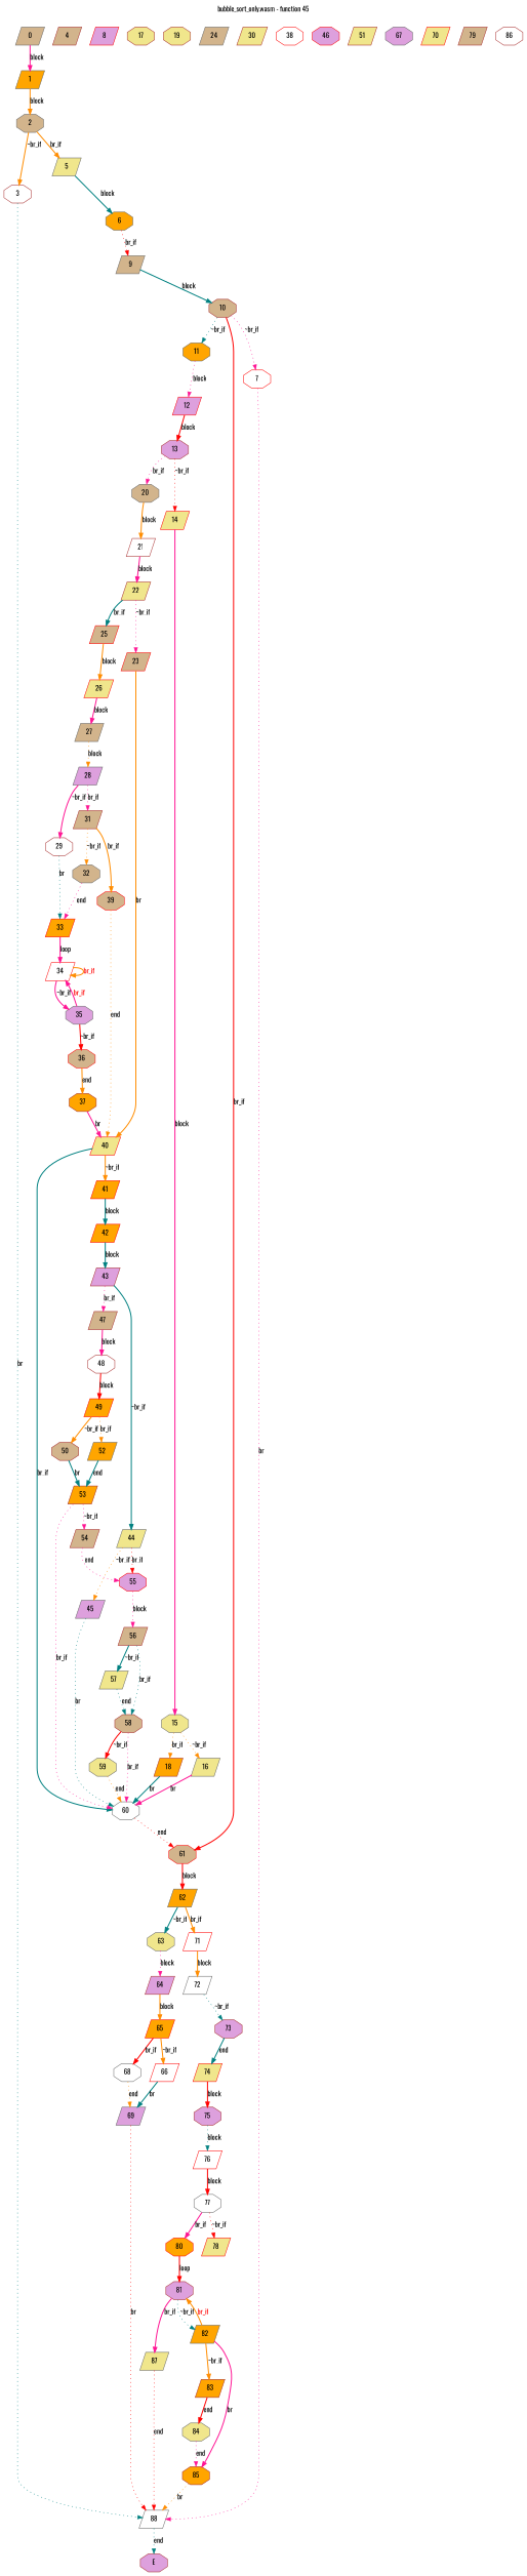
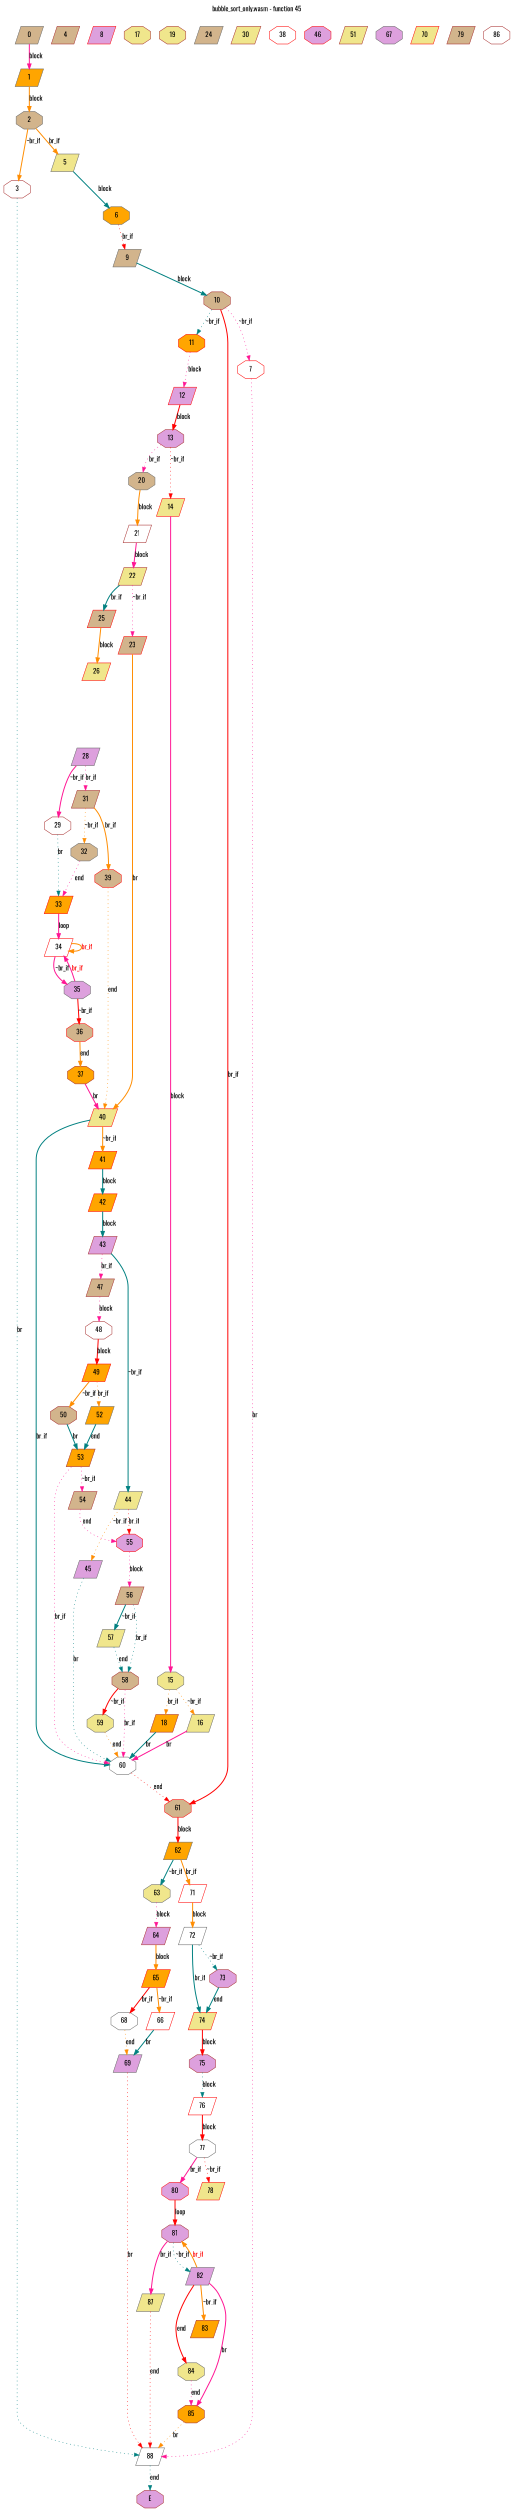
  digraph {
    fontname=Oswald
    label="bubble_sort_only.wasm - function 45"
    labelfontcolor=black
    labelfontname=Helvetica
    labelfontsize=16
    labelloc=t
    node [color=gray40 fillcolor=tan fontname=Oswald shape=parallelogram style=filled fontcolor=black]
    edge [color=deeppink fontname=Oswald style=bold]
    E [color=brown fillcolor=plum shape=octagon fontcolor=""]
    n2 [label=0]
    n3 [fillcolor=orange label=1]
    n4 [label=2 shape=octagon]
    n5 [color=brown fillcolor=white label=3 shape=octagon]
    n6 [fillcolor=khaki label=5]
    n7 [fillcolor=white label=88]
    n8 [fillcolor=orange label=6 shape=octagon]
    n9 [color=brown label=4]
    n10 [label=9]
    n11 [color=red fillcolor=white label=7 shape=octagon]
    n12 [color=brown label=10 shape=octagon]
    n13 [color=red fillcolor=plum label=8]
-   n14 [fillcolor=orange label=11 shape=octagon]
+   n14 [color=red fillcolor=orange label=11 shape=octagon]
    n15 [color=red label=61 shape=octagon]
    n16 [color=red fillcolor=plum label=12]
    n17 [fillcolor=orange label=62]
    n18 [color=brown fillcolor=plum label=13 shape=octagon]
    n19 [color=red fillcolor=khaki label=14]
    n20 [label=20 shape=octagon]
    n21 [fillcolor=khaki label=15 shape=octagon]
    n22 [color=brown fillcolor=white label=21]
    n23 [fillcolor=khaki label=16]
    n24 [color=brown fillcolor=orange label=18]
    n25 [fillcolor=white label=60 shape=octagon]
    n26 [color=brown fillcolor=khaki label=17 shape=octagon]
    n27 [color=brown fillcolor=khaki label=19 shape=octagon]
    n28 [color=brown fillcolor=khaki label=22]
    n29 [color=red label=23]
    n30 [color=red label=25]
    n31 [color=red fillcolor=khaki label=40]
    n32 [color=red fillcolor=khaki label=26]
    n33 [color=red fillcolor=orange label=41]
    n34 [label=24]
-   n35 [label=27]
    n36 [fillcolor=plum label=28]
    n37 [color=brown fillcolor=white label=29 shape=octagon]
    n38 [color=brown label=31]
    n39 [color=red fillcolor=orange label=33]
    n40 [label=32 shape=octagon]
    n41 [color=red label=39 shape=octagon]
    n42 [color=red fillcolor=white label=34]
    n43 [color=brown fillcolor=khaki label=30]
    n44 [fillcolor=plum label=35 shape=octagon]
    n45 [color=red label=36 shape=octagon]
    n46 [color=brown fillcolor=orange label=37 shape=octagon]
    n47 [color=red fillcolor=white label=38 shape=octagon]
    n48 [color=red fillcolor=orange label=42]
    n49 [color=brown fillcolor=plum label=43]
    n50 [fillcolor=khaki label=44]
    n51 [color=brown label=47]
    n52 [fillcolor=plum label=45]
    n53 [color=red fillcolor=plum label=55 shape=octagon]
    n54 [color=brown fillcolor=white label=48 shape=octagon]
    n55 [color=brown label=56]
    n56 [color=red fillcolor=plum label=46 shape=octagon]
    n57 [color=red fillcolor=orange label=49]
    n58 [color=brown label=50 shape=octagon]
    n59 [fillcolor=orange label=52]
    n60 [color=brown fillcolor=orange label=53]
    n61 [color=brown label=54]
    n62 [color=brown fillcolor=khaki label=51]
    n63 [fillcolor=khaki label=57]
    n64 [color=brown label=58 shape=octagon]
    n65 [fillcolor=khaki label=59 shape=octagon]
    n66 [fillcolor=khaki label=63 shape=octagon]
    n67 [color=red fillcolor=white label=71]
    n68 [color=brown fillcolor=plum label=64]
    n69 [fillcolor=white label=72]
    n70 [color=red fillcolor=orange label=65]
    n71 [color=red fillcolor=white label=66]
    n72 [fillcolor=white label=68 shape=octagon]
    n73 [fillcolor=plum label=69]
    n74 [fillcolor=plum label=67 shape=octagon]
    n75 [color=red fillcolor=khaki label=70]
    n76 [color=brown fillcolor=plum label=73 shape=octagon]
    n77 [color=red fillcolor=khaki label=74]
    n78 [color=brown fillcolor=plum label=75 shape=octagon]
    n79 [color=red fillcolor=white label=76]
    n80 [fillcolor=white label=77 shape=octagon]
    n81 [color=red fillcolor=khaki label=78]
-   n82 [color=red fillcolor=orange label=80 shape=octagon]
+   n82 [color=red fillcolor=plum label=80 shape=octagon]
    n83 [color=brown fillcolor=plum label=81 shape=octagon]
    n84 [color=brown fillcolor=orange label=85 shape=octagon]
    n85 [color=brown label=79]
-   n86 [fillcolor=orange label=82]
+   n86 [fillcolor=plum label=82]
    n87 [fillcolor=khaki label=87]
    n88 [color=brown fillcolor=orange label=83]
    n89 [fillcolor=khaki label=84 shape=octagon]
    n90 [color=brown fillcolor=white label=86 shape=octagon]
    n2 -> n3 [label=block]
    n3 -> n4 [color=darkorange label=block]
    n4 -> n5 [color=darkorange label="~br_if"]
    n4 -> n6 [color=darkorange label=br_if]
    n5 -> n7 [color=teal label=br style=dotted]
    n6 -> n8 [color=teal label=block]
    n7 -> E [color=teal label=end style=dotted]
    n8 -> n10 [color=red label=br_if style=dotted]
    n10 -> n12 [color=teal label=block]
    n11 -> n7 [label=br style=dotted]
    n12 -> n11 [label="~br_if" style=dotted]
    n12 -> n14 [color=teal label="~br_if" style=dotted]
    n12 -> n15 [color=red label=br_if]
    n14 -> n16 [label=block style=dotted]
    n15 -> n17 [color=red label=block]
    n16 -> n18 [color=red label=block]
    n17 -> n66 [color=teal label="~br_if"]
    n17 -> n67 [color=darkorange label=br_if]
    n18 -> n19 [color=red label="~br_if" style=dotted]
    n18 -> n20 [label=br_if style=dotted]
    n19 -> n21 [label=block]
    n20 -> n22 [color=darkorange label=block]
    n21 -> n23 [color=darkorange label="~br_if" style=dotted]
    n21 -> n24 [color=darkorange label=br_if style=dotted]
    n22 -> n28 [label=block]
    n23 -> n25 [label=br]
    n24 -> n25 [color=teal label=br]
    n25 -> n15 [color=red label=end style=dotted]
    n28 -> n29 [label="~br_if" style=dotted]
    n28 -> n30 [color=teal label=br_if]
    n29 -> n31 [color=darkorange label=br]
    n30 -> n32 [color=darkorange label=block]
    n31 -> n25 [color=teal label=br_if]
    n31 -> n33 [color=darkorange label="~br_if"]
-   n32 -> n35 [label=block]
    n33 -> n48 [color=teal label=block]
-   n35 -> n36 [color=darkorange label=block style=dotted]
    n36 -> n37 [label="~br_if"]
    n36 -> n38 [label=br_if style=dotted]
    n37 -> n39 [color=teal label=br style=dotted]
    n38 -> n40 [color=darkorange label="~br_if" style=dotted]
    n38 -> n41 [color=darkorange label=br_if]
    n39 -> n42 [label=loop]
    n40 -> n39 [label=end style=dotted]
    n41 -> n31 [color=darkorange label=end style=dotted]
    n42 -> n42 [color=darkorange fontcolor=red label=br_if]
    n42 -> n44 [label="~br_if"]
    n44 -> n42 [fontcolor=red label=br_if]
    n44 -> n45 [color=red label="~br_if"]
    n45 -> n46 [color=darkorange label=end]
    n46 -> n31 [label=br]
    n48 -> n49 [color=teal label=block]
    n49 -> n50 [color=teal label="~br_if"]
    n49 -> n51 [label=br_if style=dotted]
    n50 -> n52 [color=darkorange label="~br_if" style=dotted]
    n50 -> n53 [color=red label=br_if style=dotted]
-   n51 -> n54 [label=block]
+   n51 -> n54 [label=block style=dotted]
    n52 -> n25 [color=teal label=br style=dotted]
    n53 -> n55 [label=block style=dotted]
    n54 -> n57 [color=red label=block]
    n55 -> n63 [color=teal label="~br_if"]
    n55 -> n64 [color=teal label=br_if style=dotted]
    n57 -> n58 [color=darkorange label="~br_if"]
    n57 -> n59 [color=darkorange label=br_if style=dotted]
    n58 -> n60 [color=teal label=br]
    n59 -> n60 [color=teal label=end]
    n60 -> n25 [label=br_if style=dotted]
    n60 -> n61 [label="~br_if" style=dotted]
    n61 -> n53 [label=end style=dotted]
    n63 -> n64 [color=teal label=end style=dotted]
    n64 -> n25 [label=br_if style=dotted]
    n64 -> n65 [color=red label="~br_if"]
    n65 -> n25 [color=darkorange label=end style=dotted]
    n66 -> n68 [label=block style=dotted]
    n67 -> n69 [color=darkorange label=block]
    n68 -> n70 [color=darkorange label=block]
    n69 -> n76 [color=teal label="~br_if" style=dotted]
+   n69 -> n77 [color=teal label=br_if]
    n70 -> n71 [color=darkorange label="~br_if"]
    n70 -> n72 [color=red label=br_if]
    n71 -> n73 [color=teal label=br]
    n72 -> n73 [color=darkorange label=end style=dotted]
    n73 -> n7 [color=red label=br style=dotted]
    n76 -> n77 [color=teal label=end]
    n77 -> n78 [color=red label=block]
    n78 -> n79 [color=teal label=block style=dotted]
    n79 -> n80 [color=red label=block]
    n80 -> n81 [color=red label="~br_if" style=dotted]
    n80 -> n82 [label=br_if]
    n82 -> n83 [color=red label=loop]
    n83 -> n86 [color=teal label="~br_if" style=dotted]
    n83 -> n87 [label=br_if]
    n84 -> n7 [color=darkorange label=br style=dotted]
    n86 -> n83 [color=darkorange fontcolor=red label=br_if]
    n86 -> n84 [label=br]
    n86 -> n88 [color=darkorange label="~br_if"]
    n87 -> n7 [color=red label=end style=dotted]
-   n88 -> n89 [color=red label=end]
+   n86 -> n89 [color=red label=end]
    n89 -> n84 [label=end style=dotted]
  }
